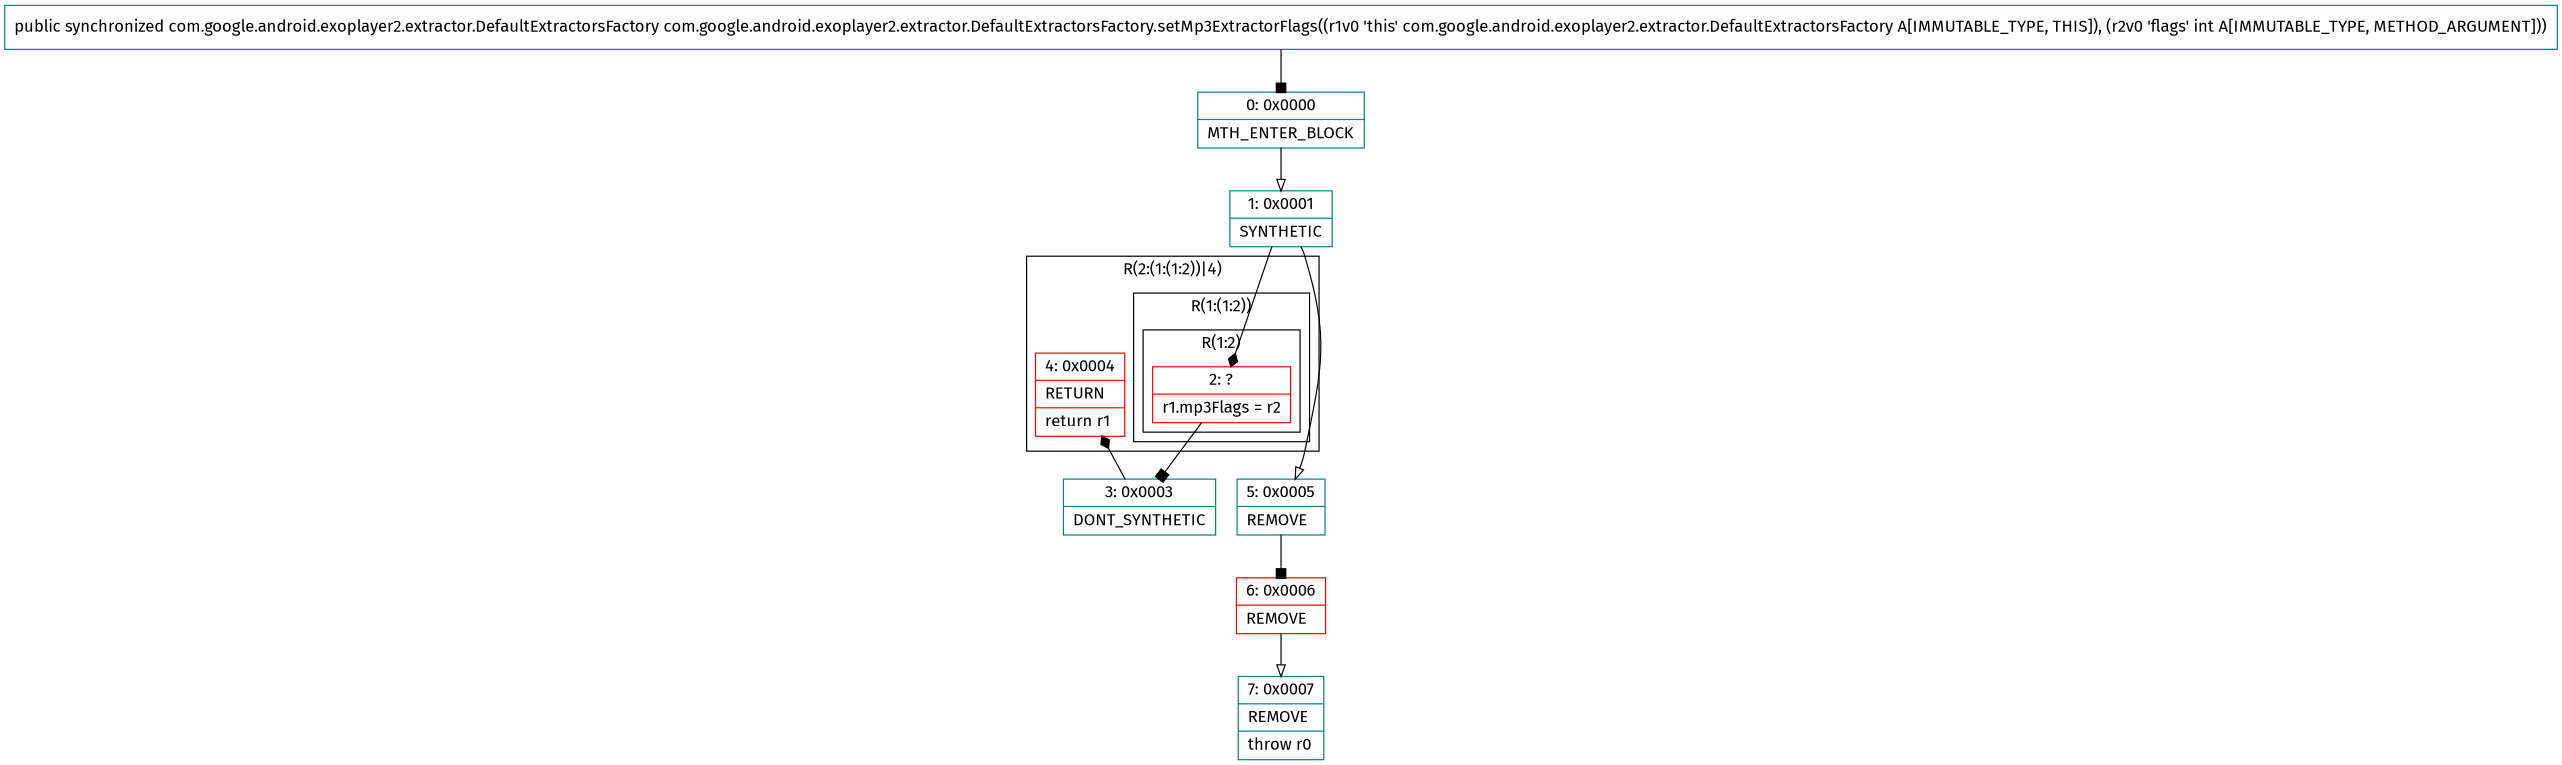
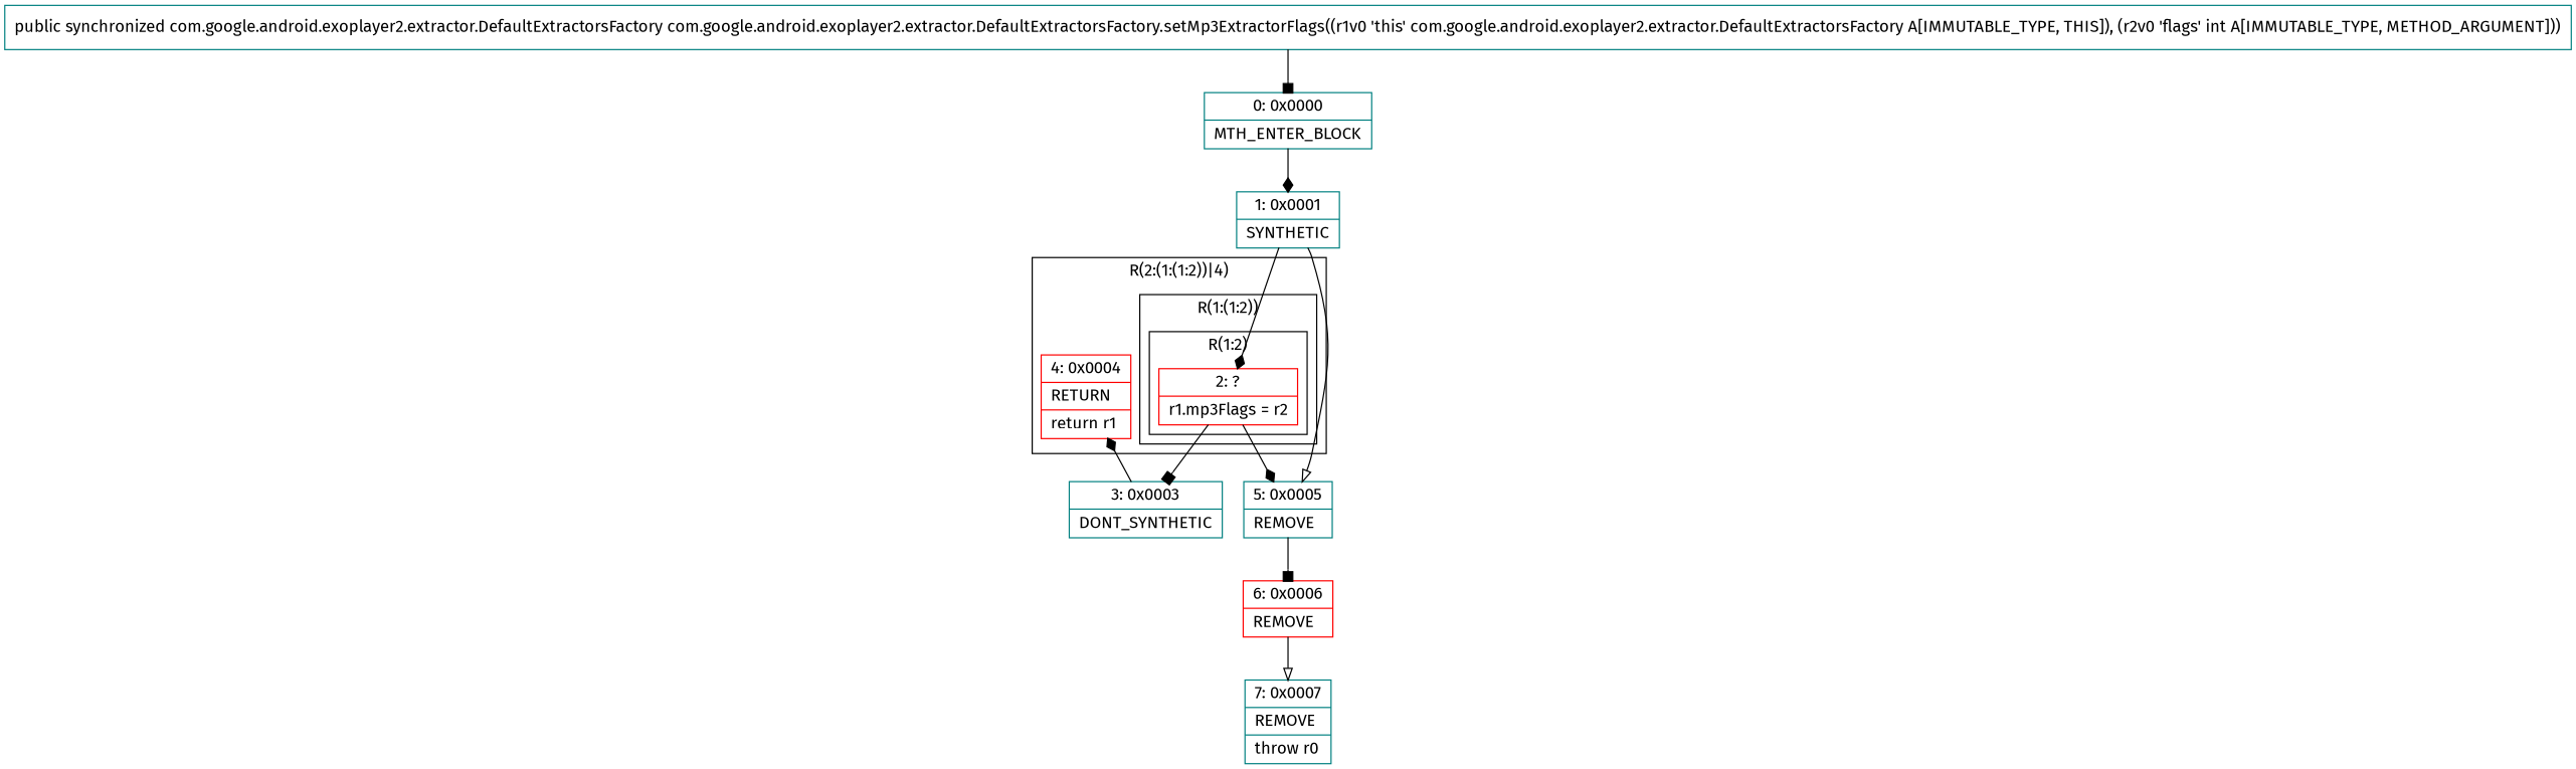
  digraph {
    fontname="Fira Sans"
    node [color=teal fontname="Fira Sans" shape=record]
    edge [arrowhead=box fontname="Fira Sans"]
    n1 [color=red label="{2\:\ ?|r1.mp3Flags = r2\l}"]
    n2 [color=red label="{4\:\ 0x0004|RETURN\l|return r1\l}"]
    n3 [label="{3\:\ 0x0003|DONT_SYNTHETIC\l}"]
    n4 [label="{5\:\ 0x0005|REMOVE\l}"]
    n5 [color=red label="{6\:\ 0x0006|REMOVE\l}"]
    n6 [label="{0\:\ 0x0000|MTH_ENTER_BLOCK\l}"]
    n7 [label="{1\:\ 0x0001|SYNTHETIC\l}"]
    n8 [label="{7\:\ 0x0007|REMOVE\l|throw r0\l}"]
    n9 [label="{public synchronized com.google.android.exoplayer2.extractor.DefaultExtractorsFactory com.google.android.exoplayer2.extractor.DefaultExtractorsFactory.setMp3ExtractorFlags((r1v0 'this' com.google.android.exoplayer2.extractor.DefaultExtractorsFactory A[IMMUTABLE_TYPE, THIS]), (r2v0 'flags' int A[IMMUTABLE_TYPE, METHOD_ARGUMENT])) }"]
    subgraph cluster_1 {
      label="R(2:(1:(1:2))|4)"
      n2
      subgraph cluster_2 {
        label="R(1:(1:2))"
        subgraph cluster_3 {
          label="R(1:2)"
          n1
        }
      }
    }
    n1 -> n3
+   n1 -> n4 [arrowhead=diamond]
    n3 -> n2 [arrowhead=diamond]
    n4 -> n5
    n5 -> n8 [arrowhead=onormal]
-   n6 -> n7 [arrowhead=onormal]
+   n6 -> n7 [arrowhead=diamond]
    n7 -> n1 [arrowhead=diamond]
    n7 -> n4 [arrowhead=onormal]
    n9 -> n6
  }
